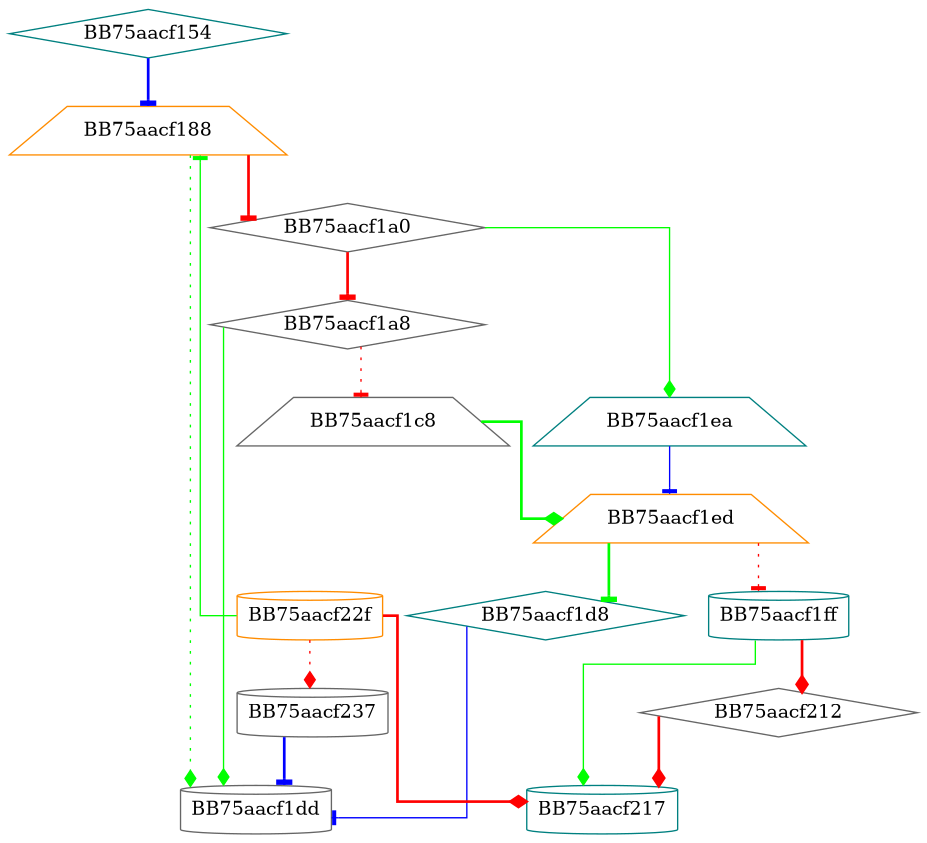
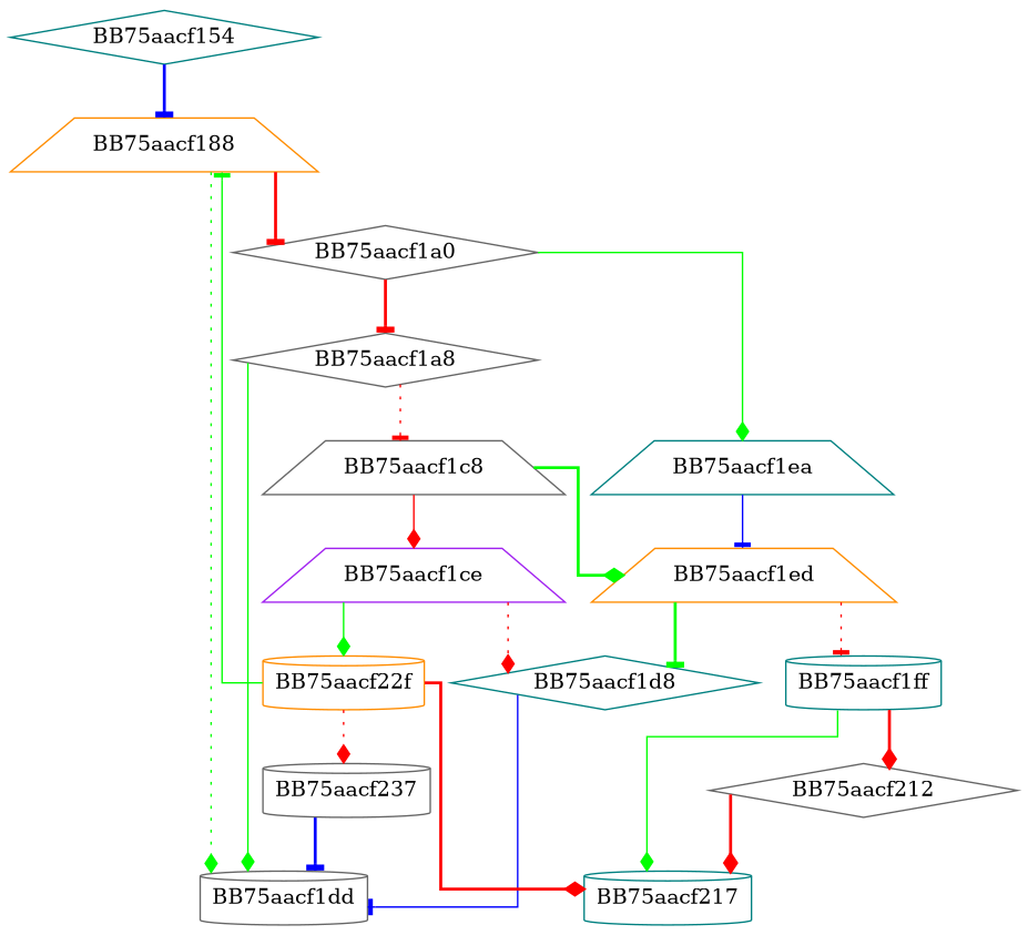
  digraph {
    splines=ortho
    node [color=gray40 shape=diamond]
    edge [arrowhead=diamond color=red style=bold]
    BB75aacf154 [color=teal]
    BB75aacf188 [color=darkorange shape=trapezium]
    BB75aacf1dd [shape=cylinder]
    BB75aacf1a0
    BB75aacf1ea [color=teal shape=trapezium]
    BB75aacf1a8
    BB75aacf1ed [color=darkorange shape=trapezium]
    BB75aacf1c8 [shape=trapezium]
    BB75aacf1d8 [color=teal]
    BB75aacf1ff [color=teal shape=cylinder]
+   BB75aacf1ce [color=purple shape=trapezium]
    BB75aacf22f [color=darkorange shape=cylinder]
    BB75aacf217 [color=teal shape=cylinder]
    BB75aacf212
    BB75aacf237 [shape=cylinder]
    BB75aacf154 -> BB75aacf188 [arrowhead=tee color=blue]
    BB75aacf188 -> BB75aacf1dd [color=green style=dotted]
    BB75aacf188 -> BB75aacf1a0 [arrowhead=tee]
    BB75aacf1a0 -> BB75aacf1ea [color=green style=solid]
    BB75aacf1a0 -> BB75aacf1a8 [arrowhead=tee]
    BB75aacf1ea -> BB75aacf1ed [arrowhead=tee color=blue style=solid]
    BB75aacf1a8 -> BB75aacf1dd [color=green style=solid]
    BB75aacf1a8 -> BB75aacf1c8 [arrowhead=tee style=dotted]
    BB75aacf1ed -> BB75aacf1d8 [arrowhead=tee color=green]
    BB75aacf1ed -> BB75aacf1ff [arrowhead=tee style=dotted]
    BB75aacf1c8 -> BB75aacf1ed [color=green]
+   BB75aacf1c8 -> BB75aacf1ce [style=solid]
    BB75aacf1d8 -> BB75aacf1dd [arrowhead=tee color=blue style=solid]
    BB75aacf1ff -> BB75aacf217 [color=green style=solid]
    BB75aacf1ff -> BB75aacf212
+   BB75aacf1ce -> BB75aacf1d8 [style=dotted]
+   BB75aacf1ce -> BB75aacf22f [color=green style=solid]
    BB75aacf22f -> BB75aacf188 [arrowhead=tee color=green style=solid]
    BB75aacf22f -> BB75aacf217
    BB75aacf22f -> BB75aacf237 [style=dotted]
    BB75aacf212 -> BB75aacf217
    BB75aacf237 -> BB75aacf1dd [arrowhead=tee color=blue]
  }
